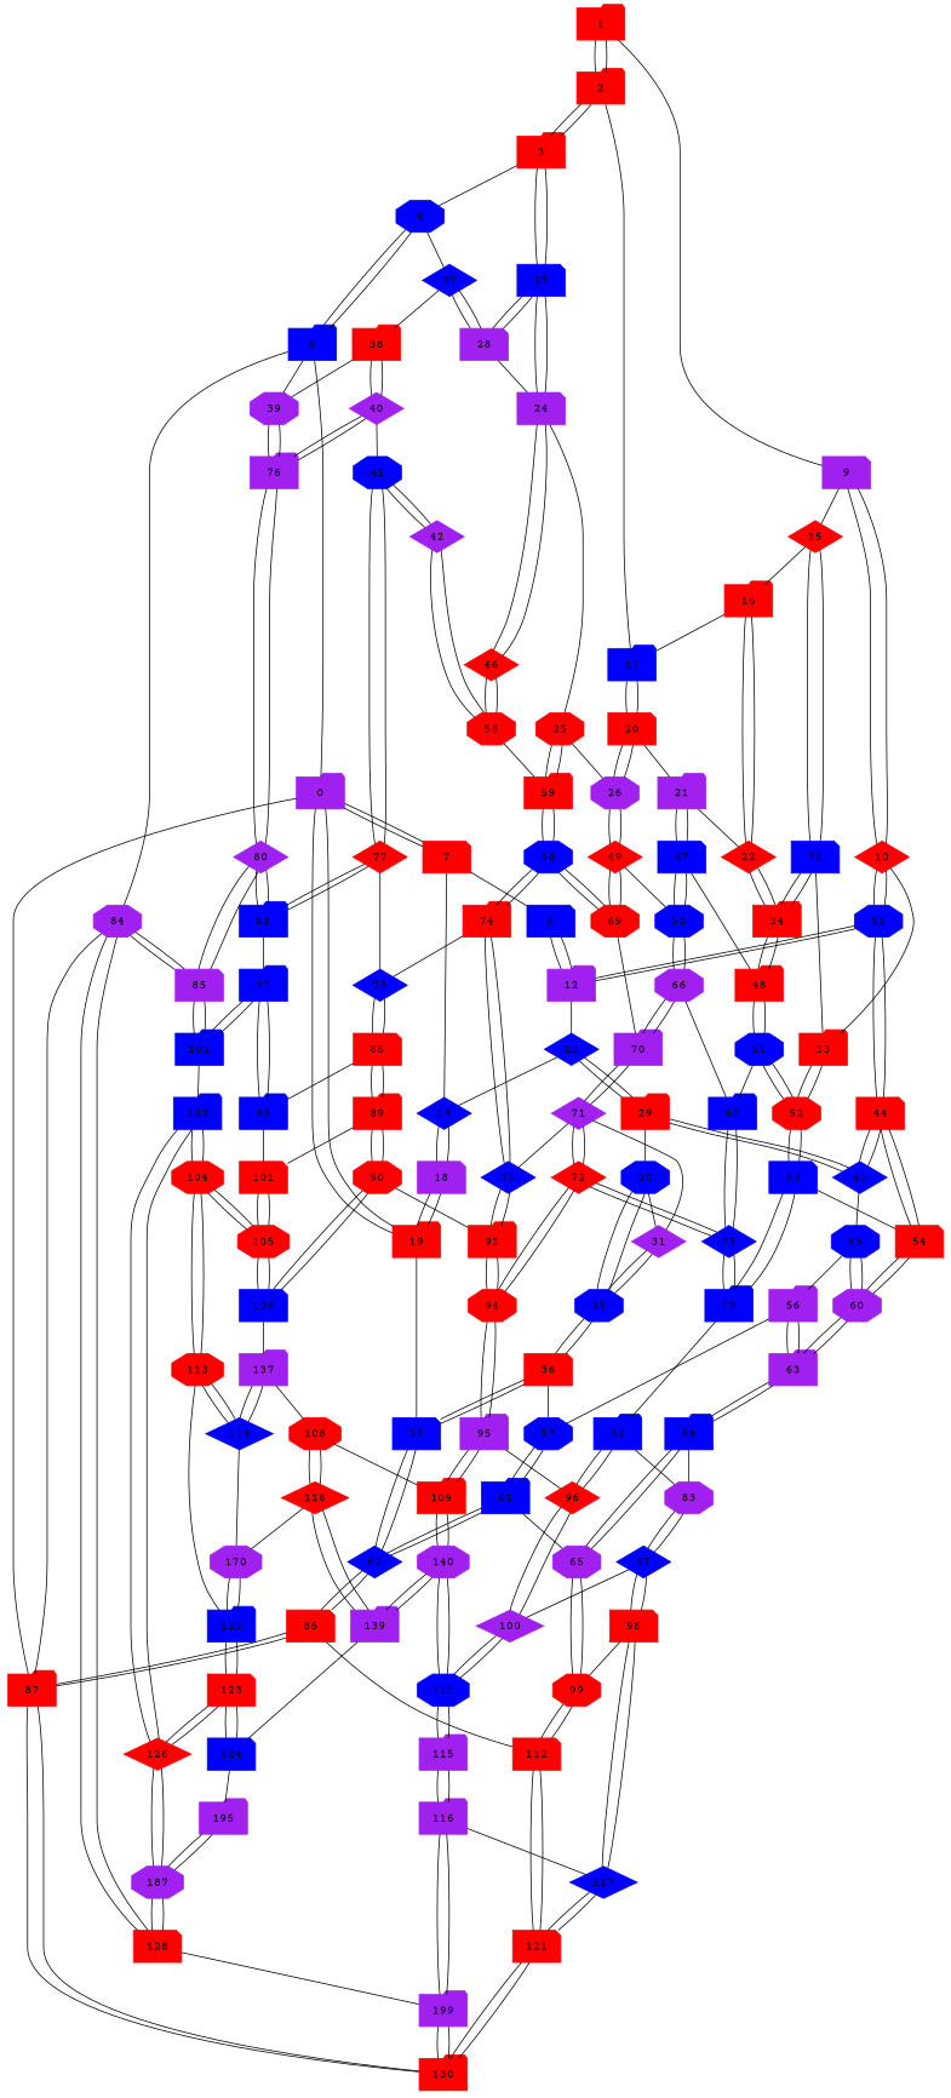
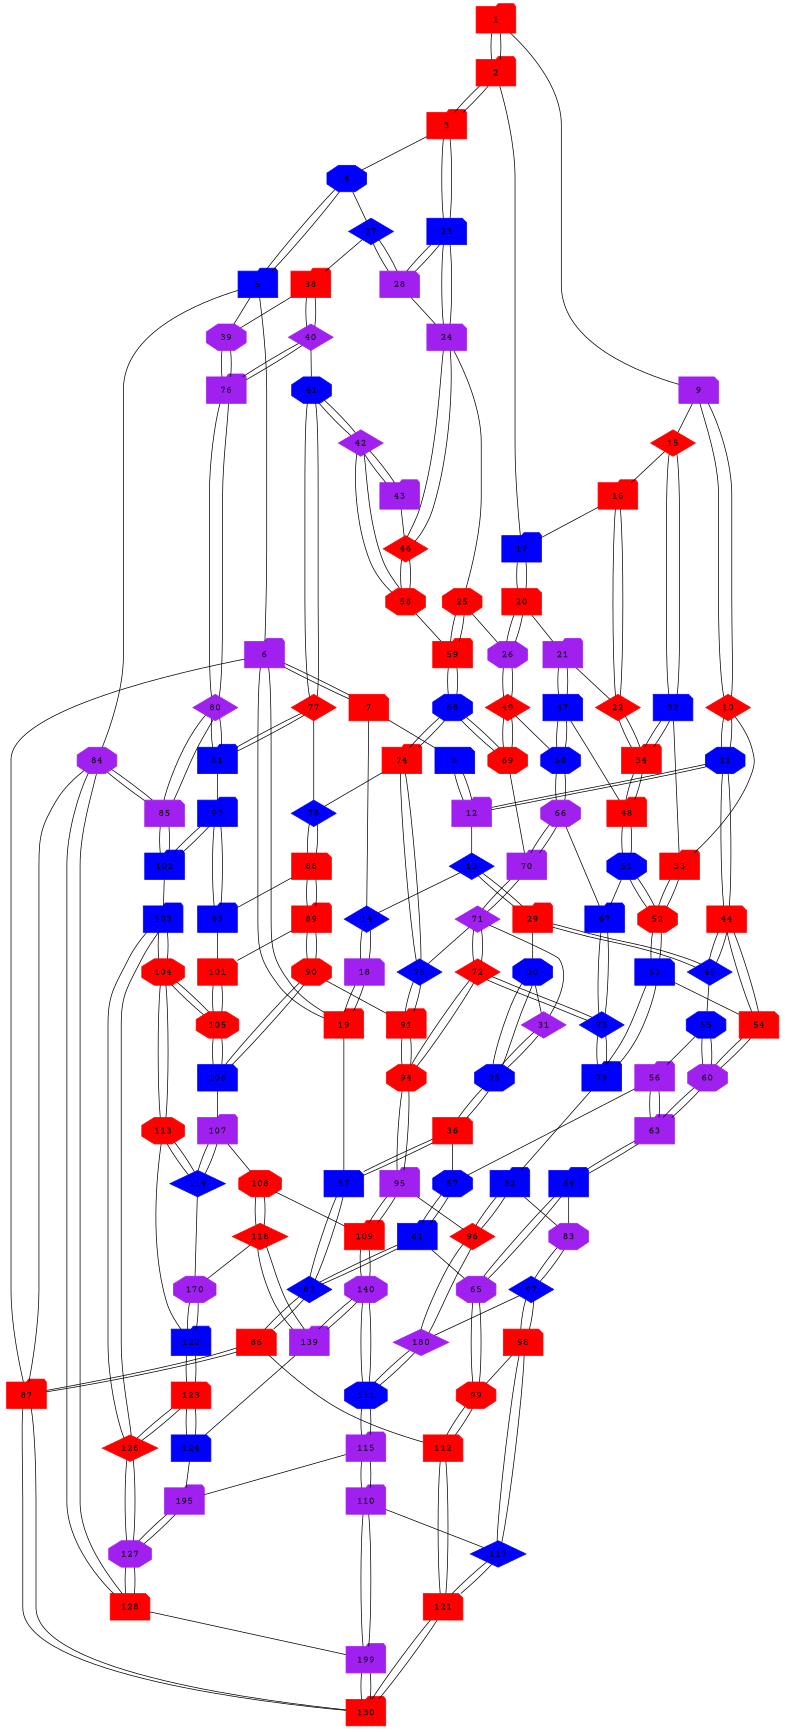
  graph {
    fontname="Courier Prime"
    node [color=red fontname="Courier Prime" shape=folder style=filled]
    edge [fontname="Courier Prime"]
    1
    2
    9 [color=purple shape=note]
    3
    17 [color=blue]
    10 [shape=diamond]
    15 [shape=diamond]
    4 [color=blue shape=octagon]
    23 [color=blue shape=note]
    20 [shape=note]
    5 [color=blue]
    27 [color=blue shape=diamond]
    24 [color=purple shape=note]
    28 [color=purple shape=note]
-   6 [color=purple label=0]
+   6 [color=purple]
    39 [color=purple shape=octagon]
    84 [color=purple shape=octagon]
    38
    7 [shape=note]
    19
    87
    76 [color=purple]
    85 [color=purple shape=note]
    128 [shape=note]
    8 [color=blue shape=note]
    14 [color=blue shape=diamond]
    37 [color=blue shape=note]
    130
    12 [color=purple]
    18 [color=purple shape=note]
    13 [color=blue shape=diamond]
    11 [color=blue shape=octagon]
    33
    16
    32 [color=blue shape=note]
    44 [shape=note]
    52 [shape=octagon]
    45 [color=blue shape=diamond]
    54 [shape=note]
    29
    30 [color=blue shape=octagon]
    22 [shape=diamond]
    34
    21 [color=purple]
    26 [color=purple shape=octagon]
    31 [color=purple shape=diamond]
    35 [color=blue shape=octagon]
    62 [color=blue shape=diamond]
    47 [color=blue shape=note]
    49 [shape=diamond]
    48
    50 [color=blue shape=octagon]
    25 [shape=octagon]
    46 [shape=diamond]
    59
    58 [shape=octagon]
    68 [color=blue shape=octagon]
    69 [shape=octagon]
    40 [color=purple shape=diamond]
+   43 [color=purple]
    55 [color=blue shape=octagon]
    36 [shape=note]
    53 [color=blue shape=note]
    51 [color=blue shape=octagon]
    57 [color=blue shape=octagon]
    61 [color=blue]
    86 [shape=note]
    41 [color=blue shape=octagon]
    80 [color=purple shape=diamond]
    42 [color=purple shape=diamond]
    77 [shape=diamond]
    78 [color=blue shape=diamond]
    81 [color=blue]
    60 [color=purple shape=octagon]
    56 [color=purple]
    66 [color=purple shape=octagon]
    67 [color=blue]
    70 [color=purple]
    73 [color=blue shape=diamond]
    79 [color=blue]
    82 [color=blue]
    63 [color=purple]
    64 [color=blue]
    65 [color=purple shape=octagon]
    74
    99 [shape=octagon]
    112 [shape=note]
    83 [color=purple shape=octagon]
    97 [color=blue shape=diamond]
    71 [color=purple shape=diamond]
    75 [color=blue shape=diamond]
    72 [shape=diamond]
    94 [shape=octagon]
    91
    95 [color=purple]
    88 [shape=note]
    92 [color=blue]
    89
    93 [color=blue]
    96 [shape=diamond]
    102 [color=blue]
-   100 [color=purple shape=diamond]
+   100 [color=purple shape=diamond label=180]
    98 [shape=note]
    n104 [color=purple label=199]
    103 [color=blue]
    121 [shape=note]
    90 [shape=octagon]
    101 [shape=note]
    106 [color=blue shape=note]
    105 [shape=octagon]
-   107 [color=purple label=137]
+   107 [color=purple]
    109
    n113 [color=purple label=140 shape=octagon]
    111 [color=blue shape=octagon]
    117 [color=blue shape=diamond]
    115 [color=purple]
    104 [shape=octagon]
    126 [shape=diamond]
    113 [shape=octagon]
-   127 [color=purple shape=octagon label=187]
+   127 [color=purple shape=octagon]
    114 [color=blue shape=diamond]
    122 [color=blue]
    108 [shape=octagon]
    118 [shape=diamond]
    n125 [color=purple label=170 shape=octagon]
    n126 [color=purple label=139]
    124 [color=blue shape=note]
-   116 [color=purple]
+   116 [color=purple label=110]
    n129 [color=purple label=195]
    123 [shape=note]
    1 -- 2
    1 -- 2
    1 -- 9
    2 -- 3
    2 -- 3
    2 -- 17
    9 -- 10
    9 -- 10
    9 -- 15
    3 -- 4
    3 -- 23
    3 -- 23
    17 -- 20
    17 -- 20
    10 -- 11
    10 -- 11
    10 -- 33
    15 -- 16
    15 -- 32
    15 -- 32
    4 -- 5
    4 -- 5
    4 -- 27
    23 -- 24
    23 -- 24
    23 -- 28
    23 -- 28
    20 -- 21
    20 -- 26
    20 -- 26
    5 -- 6
    5 -- 39
    5 -- 84
    27 -- 28
    27 -- 28
    27 -- 38
    24 -- 25
    24 -- 46
    24 -- 46
    28 -- 24
    6 -- 7
    6 -- 7
    6 -- 19
    6 -- 19
    6 -- 87
    39 -- 76
    39 -- 76
    84 -- 87
    84 -- 85
    84 -- 85
    84 -- 128
    84 -- 128
    38 -- 39
    38 -- 40
    38 -- 40
    7 -- 8
    7 -- 14
    19 -- 37
    87 -- 130
    87 -- 130
    76 -- 80
    76 -- 80
    85 -- 102
    85 -- 102
    128 -- n104
    8 -- 12
    8 -- 12
    14 -- 18
    14 -- 18
    37 -- 62
    37 -- 62
    12 -- 13
    18 -- 19
    18 -- 19
    13 -- 14
    13 -- 29
    13 -- 29
    11 -- 12
    11 -- 12
    11 -- 44
    11 -- 44
    33 -- 52
    33 -- 52
    16 -- 17
    16 -- 22
    16 -- 22
    32 -- 33
    32 -- 34
    32 -- 34
    44 -- 45
    44 -- 45
    44 -- 54
    44 -- 54
    52 -- 53
    52 -- 53
    45 -- 55
    54 -- 60
    54 -- 60
    29 -- 45
    29 -- 45
    29 -- 30
    30 -- 31
    30 -- 35
    30 -- 35
    22 -- 34
    22 -- 34
    34 -- 48
    34 -- 48
    21 -- 22
    21 -- 47
    21 -- 47
    26 -- 49
    26 -- 49
    31 -- 35
    31 -- 35
    35 -- 36
    35 -- 36
    62 -- 86
    62 -- 86
    47 -- 48
    47 -- 50
    47 -- 50
    49 -- 50
    49 -- 69
    49 -- 69
    48 -- 51
    48 -- 51
    50 -- 66
    50 -- 66
    25 -- 26
    25 -- 59
    25 -- 59
    46 -- 58
    46 -- 58
    59 -- 68
    59 -- 68
    58 -- 59
    68 -- 69
    68 -- 69
    68 -- 74
    68 -- 74
    69 -- 70
    40 -- 76
    40 -- 76
    40 -- 41
+   43 -- 46
    55 -- 60
    55 -- 60
    55 -- 56
    36 -- 37
    36 -- 37
    36 -- 57
    53 -- 54
    53 -- 79
    53 -- 79
    51 -- 52
    51 -- 52
    51 -- 67
    57 -- 61
    57 -- 61
    61 -- 62
    61 -- 62
    61 -- 65
    86 -- 87
    86 -- 87
    86 -- 112
    41 -- 42
    41 -- 42
    41 -- 77
    41 -- 77
    80 -- 85
    80 -- 85
    80 -- 81
    80 -- 81
    42 -- 58
    42 -- 58
+   42 -- 43
+   42 -- 43
    77 -- 78
    77 -- 81
    77 -- 81
    78 -- 88
    78 -- 88
    81 -- 92
    60 -- 63
    60 -- 63
    56 -- 57
    56 -- 63
    56 -- 63
    66 -- 67
    66 -- 70
    66 -- 70
    67 -- 73
    67 -- 73
    70 -- 71
    70 -- 71
    73 -- 79
    73 -- 79
    79 -- 82
    82 -- 83
    82 -- 96
    82 -- 96
    63 -- 64
    63 -- 64
    64 -- 65
    64 -- 65
    64 -- 83
    65 -- 99
    65 -- 99
    74 -- 78
    74 -- 75
    74 -- 75
    99 -- 112
    99 -- 112
    112 -- 121
    112 -- 121
    83 -- 97
    83 -- 97
    97 -- 100
    97 -- 98
    97 -- 98
    71 -- 31
    71 -- 75
    71 -- 72
    71 -- 72
    75 -- 91
    75 -- 91
    72 -- 73
    72 -- 73
    72 -- 94
    72 -- 94
    94 -- 95
    94 -- 95
    91 -- 94
    91 -- 94
    95 -- 96
    95 -- 109
    95 -- 109
    88 -- 89
    88 -- 89
    88 -- 93
    92 -- 93
    92 -- 93
    92 -- 102
    92 -- 102
    89 -- 90
    89 -- 90
    89 -- 101
    93 -- 101
    96 -- 100
    96 -- 100
    102 -- 103
    100 -- 111
    100 -- 111
    98 -- 99
    98 -- 117
    98 -- 117
    n104 -- 130
    n104 -- 130
    103 -- 104
    103 -- 104
    103 -- 126
    103 -- 126
    121 -- 130
    121 -- 130
    90 -- 91
    90 -- 106
    90 -- 106
    101 -- 105
    101 -- 105
    106 -- 107
    105 -- 106
    105 -- 106
    107 -- 114
    107 -- 114
    107 -- 108
    109 -- n113
    109 -- n113
    n113 -- 111
    n113 -- 111
    n113 -- n126
    n113 -- n126
    111 -- 115
    111 -- 115
    117 -- 121
    117 -- 121
    115 -- 116
    115 -- 116
+   115 -- n129
    104 -- 105
    104 -- 105
    104 -- 113
    104 -- 113
    126 -- 127
    126 -- 127
    113 -- 114
    113 -- 114
    113 -- 122
    127 -- 128
    127 -- 128
    114 -- n125
    122 -- 123
    122 -- 123
    108 -- 109
    108 -- 118
    108 -- 118
    118 -- n125
    118 -- n126
    118 -- n126
    n125 -- 122
    n125 -- 122
    n126 -- 124
    124 -- n129
    116 -- n104
    116 -- n104
    116 -- 117
    n129 -- 127
    n129 -- 127
    123 -- 126
    123 -- 126
    123 -- 124
    123 -- 124
  }
